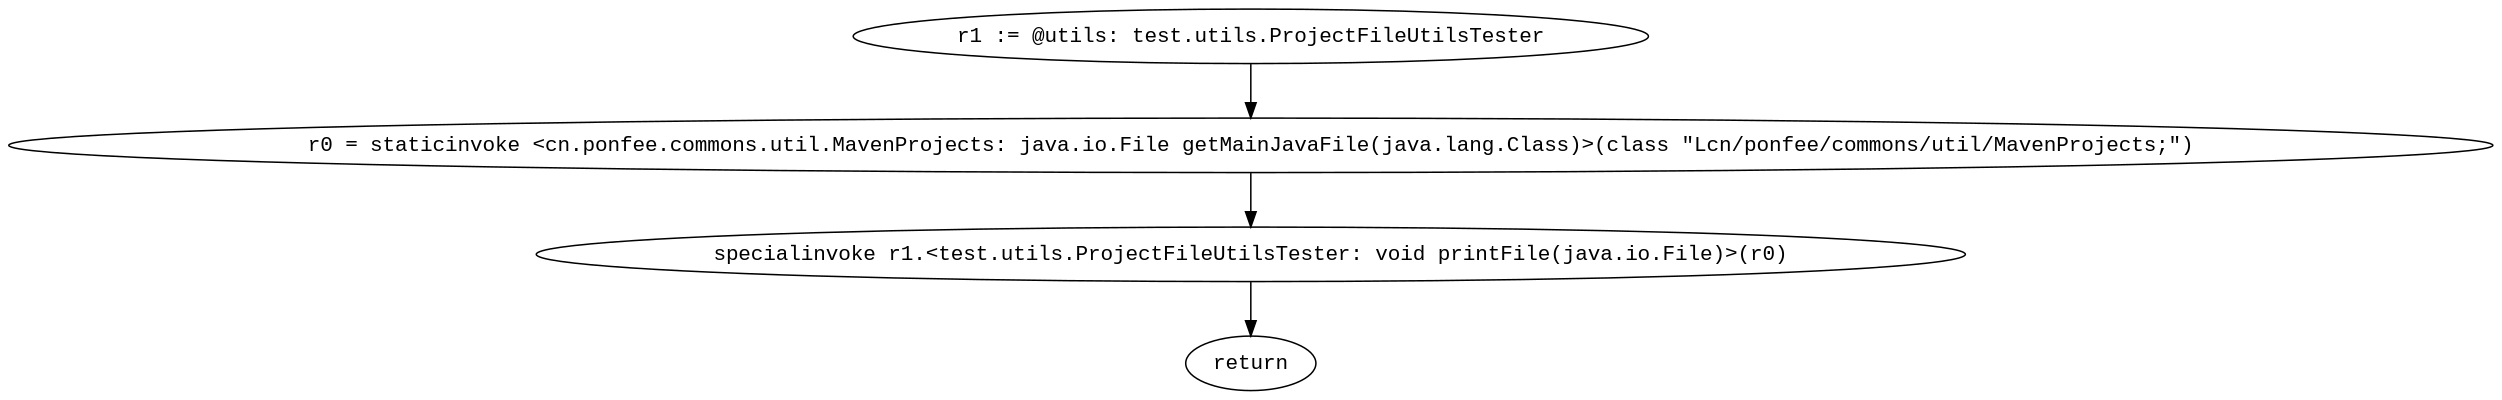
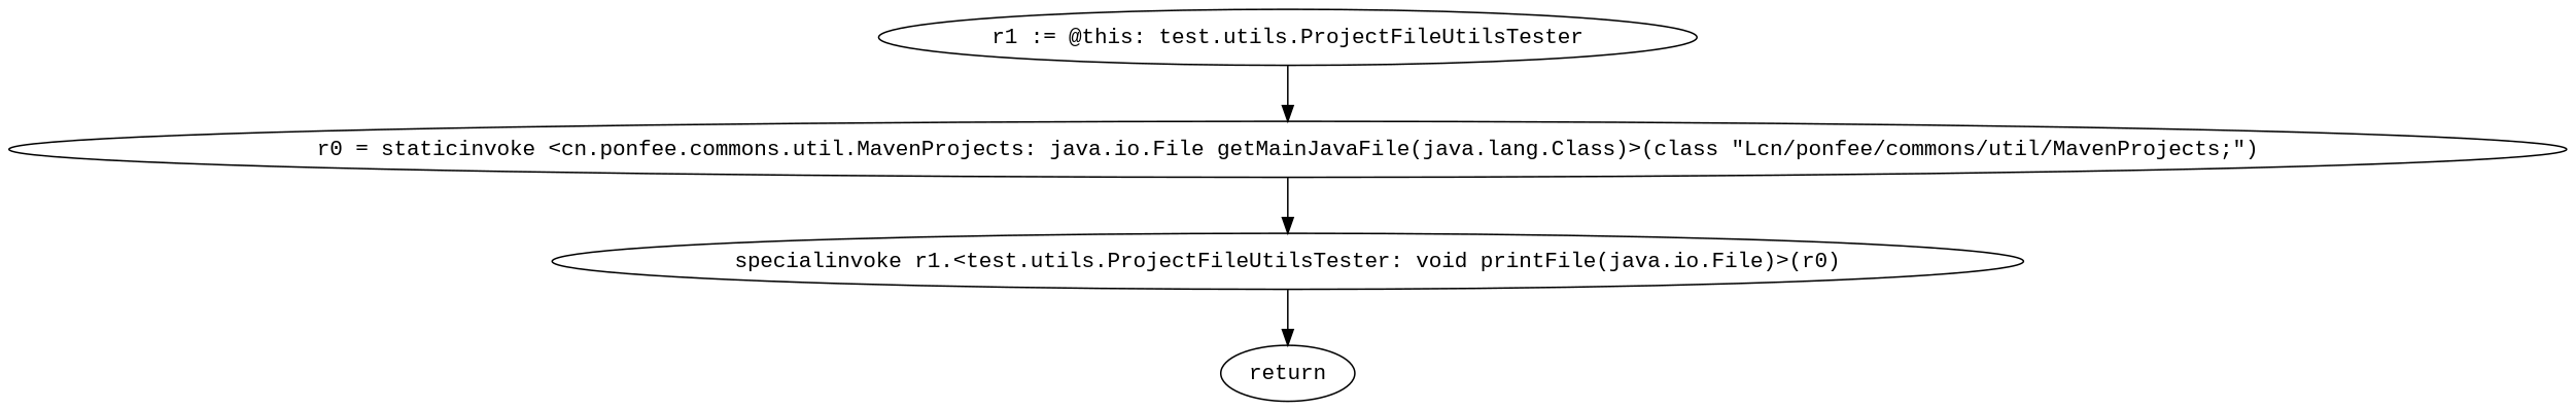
  digraph {
    fontname="Liberation Mono"
    node [fontname="Liberation Mono"]
    edge [fontname="Liberation Mono"]
-   "r1 := @this: test.utils.ProjectFileUtilsTester" [label="r1 := @utils: test.utils.ProjectFileUtilsTester"]
+   "r1 := @this: test.utils.ProjectFileUtilsTester"
    "r0 = staticinvoke <cn.ponfee.commons.util.MavenProjects: java.io.File getMainJavaFile(java.lang.Class)>(class \"Lcn/ponfee/commons/util/MavenProjects;\")"
    "specialinvoke r1.<test.utils.ProjectFileUtilsTester: void printFile(java.io.File)>(r0)"
    return
    "r1 := @this: test.utils.ProjectFileUtilsTester" -> "r0 = staticinvoke <cn.ponfee.commons.util.MavenProjects: java.io.File getMainJavaFile(java.lang.Class)>(class \"Lcn/ponfee/commons/util/MavenProjects;\")"
    "r0 = staticinvoke <cn.ponfee.commons.util.MavenProjects: java.io.File getMainJavaFile(java.lang.Class)>(class \"Lcn/ponfee/commons/util/MavenProjects;\")" -> "specialinvoke r1.<test.utils.ProjectFileUtilsTester: void printFile(java.io.File)>(r0)"
    "specialinvoke r1.<test.utils.ProjectFileUtilsTester: void printFile(java.io.File)>(r0)" -> return
  }
